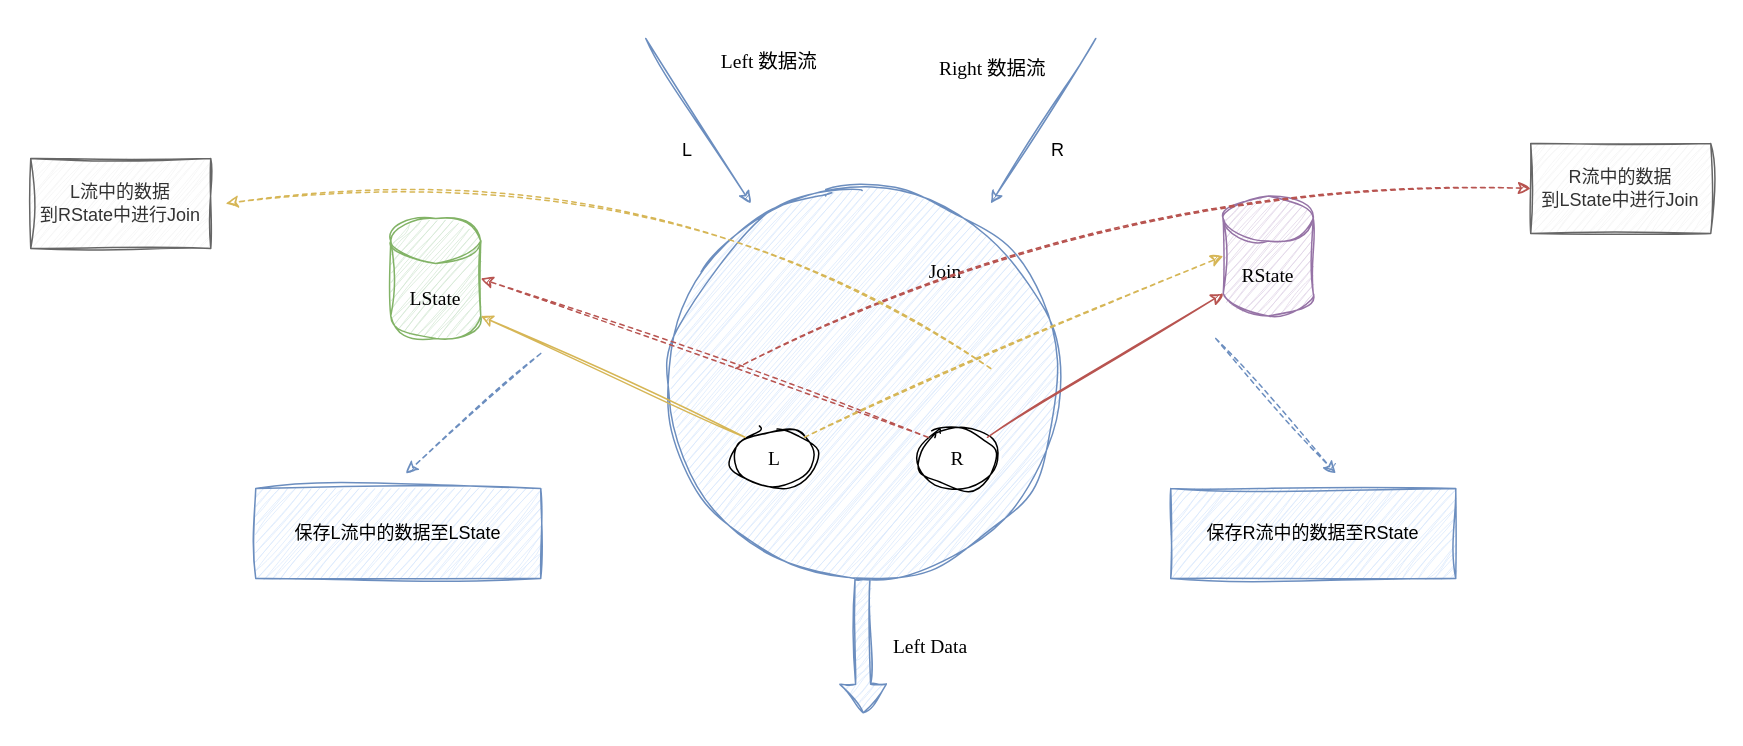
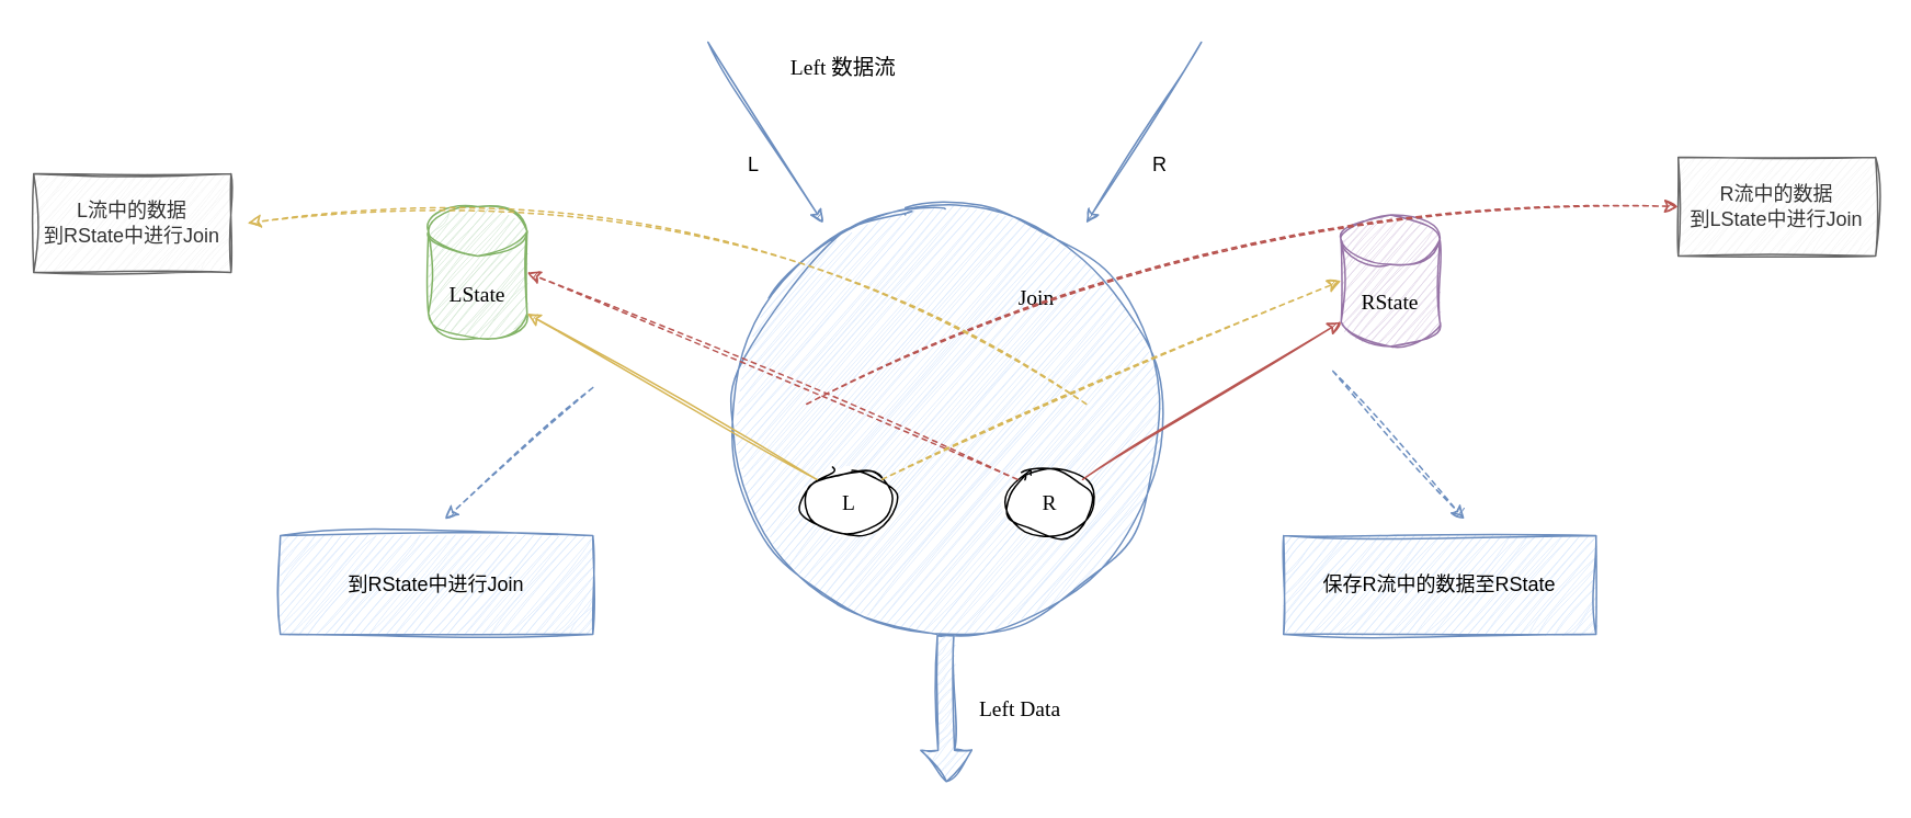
  <mxCell id="0" />
  <mxCell id="1" parent="0" />
  <mxCell id="2" value="" style="ellipse;whiteSpace=wrap;html=1;aspect=fixed;fontFamily=Comic Sans MS;fontSize=13;sketch=1;curveFitting=1;jiggle=2;fillColor=#dae8fc;strokeColor=#6c8ebf;" parent="1" vertex="1"><mxGeometry x="445" y="125" width="260" height="260" as="geometry" /></mxCell>
  <mxCell id="3" value="Join" style="text;html=1;strokeColor=none;fillColor=none;align=center;verticalAlign=middle;whiteSpace=wrap;rounded=0;fontFamily=Comic Sans MS;fontSize=13;sketch=1;curveFitting=1;jiggle=2;" parent="1" vertex="1"><mxGeometry x="582" y="155" width="96" height="50" as="geometry" /></mxCell>
  <mxCell id="4" value="L" style="ellipse;whiteSpace=wrap;html=1;fontFamily=Comic Sans MS;fontSize=13;sketch=1;curveFitting=1;jiggle=2;" parent="1" vertex="1"><mxGeometry x="488" y="285" width="56" height="40" as="geometry" /></mxCell>
  <mxCell id="5" value="R" style="ellipse;whiteSpace=wrap;html=1;fontFamily=Comic Sans MS;fontSize=13;sketch=1;curveFitting=1;jiggle=2;" parent="1" vertex="1"><mxGeometry x="610" y="285" width="56" height="40" as="geometry" /></mxCell>
  <mxCell id="6" value="" style="shape=flexArrow;endArrow=classic;html=1;rounded=0;fontFamily=Comic Sans MS;fontSize=13;sketch=1;curveFitting=1;jiggle=2;fillColor=#dae8fc;strokeColor=#6c8ebf;" parent="1" edge="1"><mxGeometry width="50" height="50" relative="1" as="geometry"><mxPoint x="574.5" y="385" as="sourcePoint" /><mxPoint x="575" y="475" as="targetPoint" /></mxGeometry></mxCell>
  <mxCell id="7" value="Left Data" style="text;html=1;strokeColor=none;fillColor=none;align=center;verticalAlign=middle;whiteSpace=wrap;rounded=0;fontFamily=Comic Sans MS;fontSize=13;sketch=1;curveFitting=1;jiggle=2;" parent="1" vertex="1"><mxGeometry x="590" y="415" width="60" height="30" as="geometry" /></mxCell>
- <mxCell id="8" value="LState" style="shape=cylinder3;whiteSpace=wrap;html=1;boundedLbl=1;backgroundOutline=1;size=15;fontFamily=Comic Sans MS;fontSize=13;sketch=1;curveFitting=1;jiggle=2;fillColor=#d5e8d4;strokeColor=#82b366;" parent="1" vertex="1"><mxGeometry x="260" y="145" width="60" height="80" as="geometry" /></mxCell>
+ <mxCell id="8" value="LState" style="shape=cylinder3;whiteSpace=wrap;html=1;boundedLbl=1;backgroundOutline=1;size=15;fontFamily=Comic Sans MS;fontSize=13;sketch=1;curveFitting=1;jiggle=2;fillColor=#d5e8d4;strokeColor=#82b366;" parent="1" vertex="1"><mxGeometry x="260" y="125" width="60" height="80" as="geometry" /></mxCell>
  <mxCell id="9" value="RState" style="shape=cylinder3;whiteSpace=wrap;html=1;boundedLbl=1;backgroundOutline=1;size=15;fontFamily=Comic Sans MS;fontSize=13;sketch=1;curveFitting=1;jiggle=2;fillColor=#e1d5e7;strokeColor=#9673a6;" parent="1" vertex="1"><mxGeometry x="815" y="130" width="60" height="80" as="geometry" /></mxCell>
  <mxCell id="10" value="Left 数据流" style="text;html=1;strokeColor=none;fillColor=none;align=center;verticalAlign=middle;whiteSpace=wrap;rounded=0;fontFamily=Comic Sans MS;fontSize=13;sketch=1;curveFitting=1;jiggle=2;" parent="1" vertex="1"><mxGeometry x="471" y="20" width="83" height="40" as="geometry" /></mxCell>
- <mxCell id="11" value="Right 数据流" style="text;html=1;strokeColor=none;fillColor=none;align=center;verticalAlign=middle;whiteSpace=wrap;rounded=0;fontFamily=Comic Sans MS;fontSize=13;sketch=1;curveFitting=1;jiggle=2;" parent="1" vertex="1"><mxGeometry x="620" y="25" width="83" height="40" as="geometry" /></mxCell>
  <mxCell id="12" value="" style="endArrow=classic;html=1;rounded=0;sketch=1;curveFitting=1;jiggle=2;fillColor=#dae8fc;strokeColor=#6c8ebf;" parent="1" edge="1"><mxGeometry width="50" height="50" relative="1" as="geometry"><mxPoint x="430" y="25" as="sourcePoint" /><mxPoint x="500" y="135" as="targetPoint" /></mxGeometry></mxCell>
  <mxCell id="13" value="" style="endArrow=classic;html=1;rounded=0;sketch=1;curveFitting=1;jiggle=2;fillColor=#dae8fc;strokeColor=#6c8ebf;" parent="1" edge="1"><mxGeometry width="50" height="50" relative="1" as="geometry"><mxPoint x="730" y="25" as="sourcePoint" /><mxPoint x="660" y="135" as="targetPoint" /></mxGeometry></mxCell>
  <mxCell id="14" value="L" style="text;html=1;strokeColor=none;fillColor=none;align=center;verticalAlign=middle;whiteSpace=wrap;rounded=0;sketch=1;curveFitting=1;jiggle=2;" parent="1" vertex="1"><mxGeometry x="428" y="85" width="60" height="30" as="geometry" /></mxCell>
  <mxCell id="15" value="R" style="text;html=1;strokeColor=none;fillColor=none;align=center;verticalAlign=middle;whiteSpace=wrap;rounded=0;sketch=1;curveFitting=1;jiggle=2;" parent="1" vertex="1"><mxGeometry x="675" y="85" width="60" height="30" as="geometry" /></mxCell>
  <mxCell id="16" value="L流中的数据&lt;br&gt;到RState中进行Join" style="rounded=0;whiteSpace=wrap;html=1;sketch=1;curveFitting=1;jiggle=2;fillColor=#f5f5f5;fontColor=#333333;strokeColor=#666666;" parent="1" vertex="1"><mxGeometry x="20" y="105" width="120" height="60" as="geometry" /></mxCell>
  <mxCell id="17" value="R流中的数据&lt;br&gt;到LState中进行Join" style="rounded=0;whiteSpace=wrap;html=1;sketch=1;curveFitting=1;jiggle=2;fillColor=#f5f5f5;fontColor=#333333;strokeColor=#666666;" parent="1" vertex="1"><mxGeometry x="1020" y="95" width="120" height="60" as="geometry" /></mxCell>
- <mxCell id="18" value="保存L流中的数据至LState" style="rounded=0;whiteSpace=wrap;html=1;sketch=1;curveFitting=1;jiggle=2;fillColor=#dae8fc;strokeColor=#6c8ebf;" parent="1" vertex="1"><mxGeometry x="170" y="325" width="190" height="60" as="geometry" /></mxCell>
+ <mxCell id="18" value="到RState中进行Join" style="rounded=0;whiteSpace=wrap;html=1;sketch=1;curveFitting=1;jiggle=2;fillColor=#dae8fc;strokeColor=#6c8ebf;" parent="1" vertex="1"><mxGeometry x="170" y="325" width="190" height="60" as="geometry" /></mxCell>
  <mxCell id="19" value="保存R流中的数据至RState" style="rounded=0;whiteSpace=wrap;html=1;sketch=1;curveFitting=1;jiggle=2;fillColor=#dae8fc;strokeColor=#6c8ebf;" parent="1" vertex="1"><mxGeometry x="780" y="325" width="190" height="60" as="geometry" /></mxCell>
  <mxCell id="20" value="" style="endArrow=classic;html=1;rounded=0;entryX=0;entryY=1;entryDx=0;entryDy=-15;entryPerimeter=0;exitX=1;exitY=0;exitDx=0;exitDy=0;fillColor=#f8cecc;strokeColor=#b85450;sketch=1;curveFitting=1;jiggle=2;" parent="1" source="5" target="9" edge="1"><mxGeometry width="50" height="50" relative="1" as="geometry"><mxPoint x="670" y="305" as="sourcePoint" /><mxPoint x="720" y="255" as="targetPoint" /></mxGeometry></mxCell>
  <mxCell id="21" value="" style="endArrow=classic;html=1;rounded=0;entryX=1;entryY=1;entryDx=0;entryDy=-15;entryPerimeter=0;exitX=0;exitY=0;exitDx=0;exitDy=0;fillColor=#fff2cc;strokeColor=#d6b656;sketch=1;curveFitting=1;jiggle=2;" parent="1" source="4" target="8" edge="1"><mxGeometry width="50" height="50" relative="1" as="geometry"><mxPoint x="668" y="301" as="sourcePoint" /><mxPoint x="855" y="215" as="targetPoint" /></mxGeometry></mxCell>
  <mxCell id="22" value="" style="endArrow=classic;html=1;rounded=0;entryX=1;entryY=0.5;entryDx=0;entryDy=0;entryPerimeter=0;exitX=0;exitY=0;exitDx=0;exitDy=0;dashed=1;fillColor=#f8cecc;strokeColor=#b85450;sketch=1;curveFitting=1;jiggle=2;" parent="1" source="5" target="8" edge="1"><mxGeometry width="50" height="50" relative="1" as="geometry"><mxPoint x="506" y="301" as="sourcePoint" /><mxPoint x="330" y="220" as="targetPoint" /></mxGeometry></mxCell>
  <mxCell id="23" value="" style="endArrow=classic;html=1;rounded=0;entryX=0;entryY=0.5;entryDx=0;entryDy=0;entryPerimeter=0;exitX=1;exitY=0;exitDx=0;exitDy=0;dashed=1;fillColor=#fff2cc;strokeColor=#d6b656;sketch=1;curveFitting=1;jiggle=2;" parent="1" source="4" target="9" edge="1"><mxGeometry width="50" height="50" relative="1" as="geometry"><mxPoint x="668" y="301" as="sourcePoint" /><mxPoint x="855" y="215" as="targetPoint" /></mxGeometry></mxCell>
  <mxCell id="24" value="" style="curved=1;endArrow=classic;html=1;rounded=0;dashed=1;fillColor=#f8cecc;strokeColor=#b85450;sketch=1;curveFitting=1;jiggle=2;" parent="1" edge="1"><mxGeometry width="50" height="50" relative="1" as="geometry"><mxPoint x="490" y="245" as="sourcePoint" /><mxPoint x="1020" y="125" as="targetPoint" /><Array as="points"><mxPoint x="740" y="115" /></Array></mxGeometry></mxCell>
  <mxCell id="25" value="" style="curved=1;endArrow=classic;html=1;rounded=0;dashed=1;fillColor=#fff2cc;strokeColor=#d6b656;sketch=1;curveFitting=1;jiggle=2;" parent="1" edge="1"><mxGeometry width="50" height="50" relative="1" as="geometry"><mxPoint x="660" y="245" as="sourcePoint" /><mxPoint x="150" y="135" as="targetPoint" /><Array as="points"><mxPoint x="430" y="95" /></Array></mxGeometry></mxCell>
  <mxCell id="26" value="" style="endArrow=classic;html=1;rounded=0;fillColor=#dae8fc;strokeColor=#6c8ebf;dashed=1;sketch=1;curveFitting=1;jiggle=2;" parent="1" edge="1"><mxGeometry width="50" height="50" relative="1" as="geometry"><mxPoint x="360" y="235" as="sourcePoint" /><mxPoint x="270" y="315" as="targetPoint" /></mxGeometry></mxCell>
  <mxCell id="27" value="" style="endArrow=classic;html=1;rounded=0;fillColor=#dae8fc;strokeColor=#6c8ebf;dashed=1;sketch=1;curveFitting=1;jiggle=2;" parent="1" edge="1"><mxGeometry width="50" height="50" relative="1" as="geometry"><mxPoint x="810" y="225" as="sourcePoint" /><mxPoint x="890" y="315" as="targetPoint" /></mxGeometry></mxCell>
